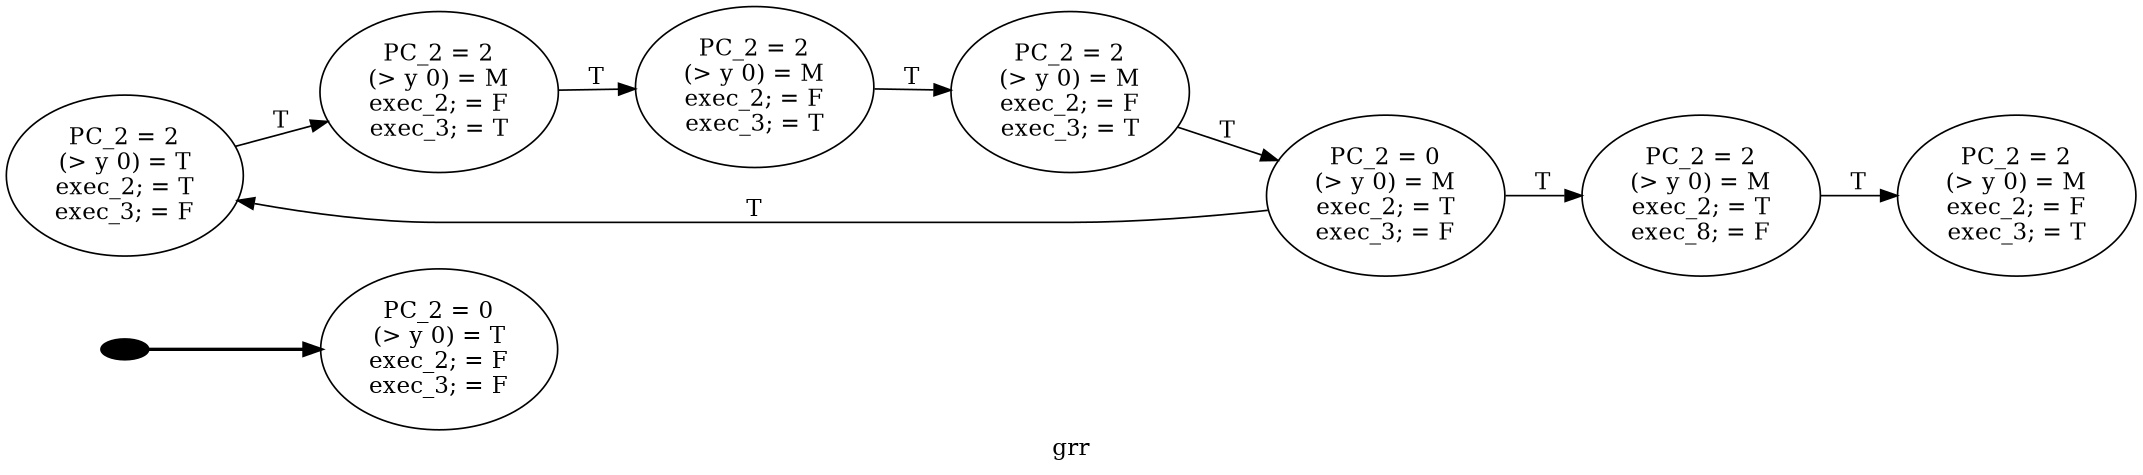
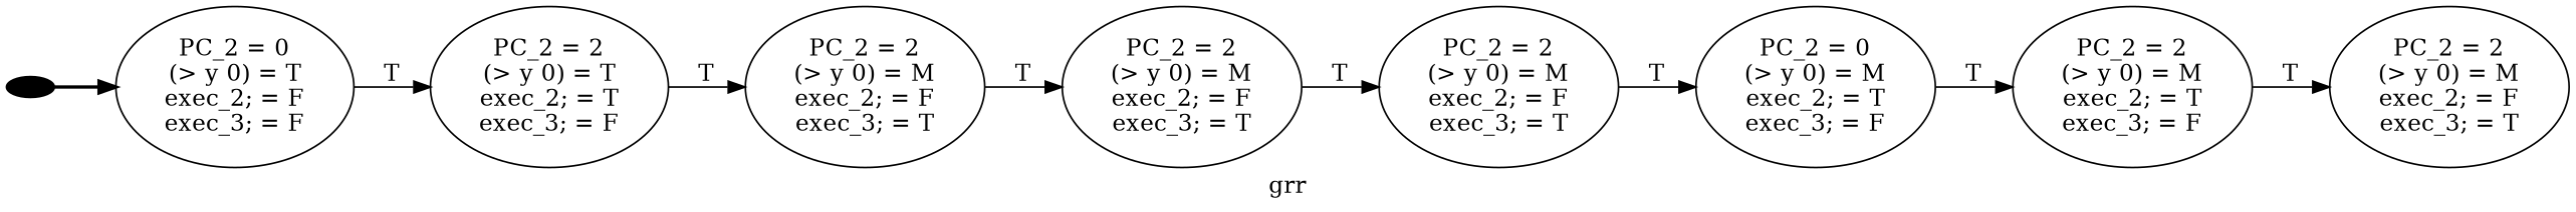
  digraph {
    label=grr
    rankdir=LR
    n1 [label="PC_2 = 0\n(> y 0) = T\nexec_2; = F\nexec_3; = F\n"]
    n2 [label="PC_2 = 2\n(> y 0) = T\nexec_2; = T\nexec_3; = F\n"]
    n3 [label="PC_2 = 2\n(> y 0) = M\nexec_2; = F\nexec_3; = T\n"]
    n4 [label="PC_2 = 2\n(> y 0) = M\nexec_2; = F\nexec_3; = T\n"]
    n5 [label="PC_2 = 2\n(> y 0) = M\nexec_2; = F\nexec_3; = T\n"]
    n6 [label="PC_2 = 0\n(> y 0) = M\nexec_2; = T\nexec_3; = F\n"]
-   n7 [label="PC_2 = 2\n(> y 0) = M\nexec_2; = T\nexec_8; = F\n"]
+   n7 [label="PC_2 = 2\n(> y 0) = M\nexec_2; = T\nexec_3; = F\n"]
    n8 [label="PC_2 = 2\n(> y 0) = M\nexec_2; = F\nexec_3; = T\n"]
    start [color=black fontsize=1 height=0.12 style=filled width=0.12]
-   n6 -> n2 [label=T]
+   n1 -> n2 [label=T]
    n2 -> n3 [label=T]
    n3 -> n4 [label=T]
    n4 -> n5 [label=T]
    n5 -> n6 [label=T]
    n6 -> n7 [label=T]
    n7 -> n8 [label=T]
    start -> n1 [style=bold]
  }
